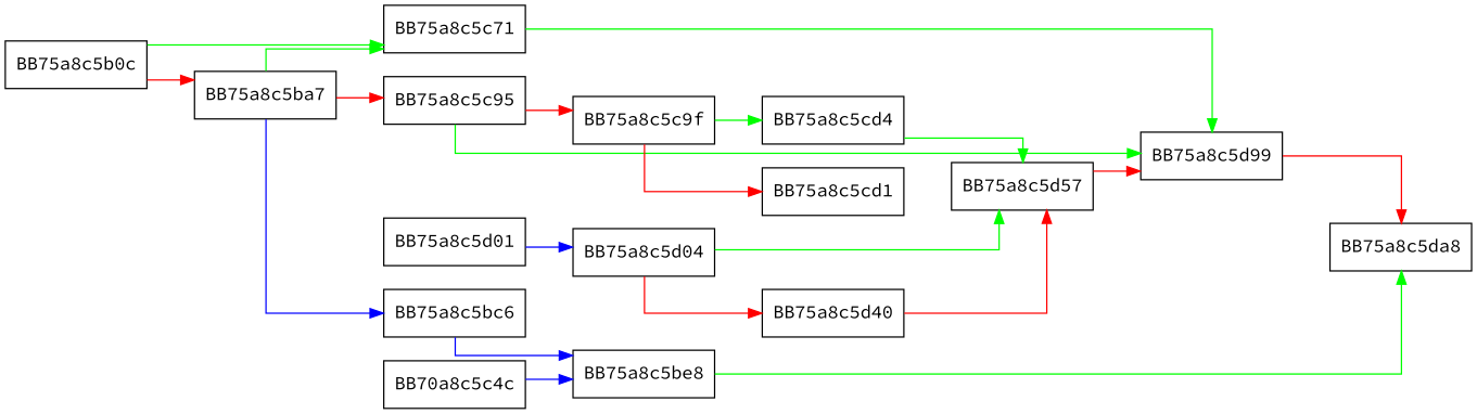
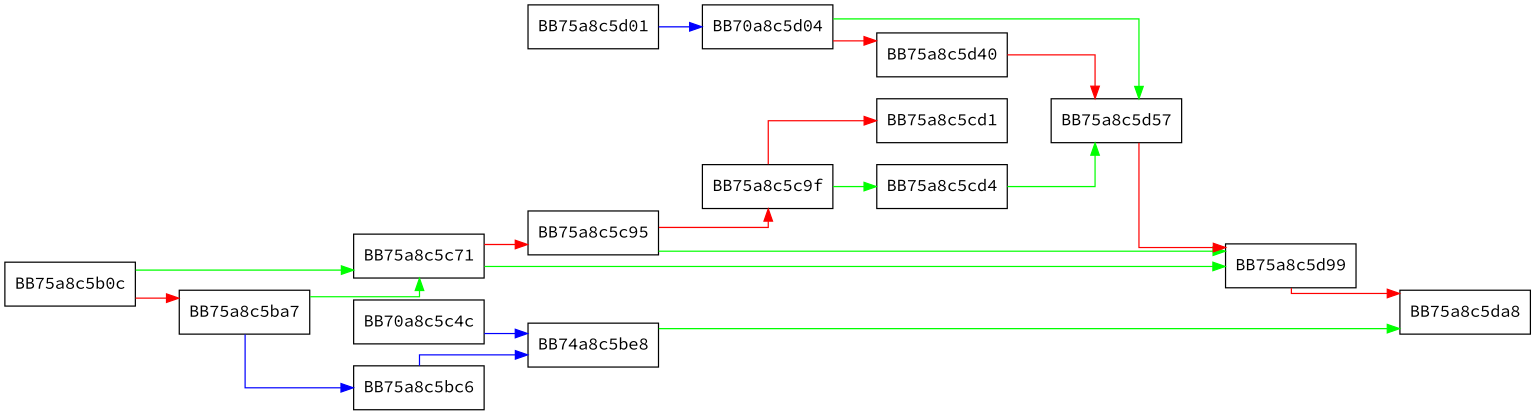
  digraph {
    fontname="Source Code Pro"
    rankdir=LR
    splines=ortho
    node [fontname="Source Code Pro" shape=box]
    edge [color=green fontname="Source Code Pro"]
    BB75a8c5b0c
    BB75a8c5c71
    BB75a8c5ba7
    BB75a8c5d99
    BB75a8c5c95
    BB75a8c5bc6
    BB75a8c5da8
    BB75a8c5c9f
-   BB75a8c5be8
+   BB75a8c5be8 [label=BB74a8c5be8]
    n10 [label=BB70a8c5c4c]
    BB75a8c5cd4
    BB75a8c5cd1
    BB75a8c5d57
-   BB75a8c5d04
+   BB75a8c5d04 [label=BB70a8c5d04]
    BB75a8c5d40
    BB75a8c5d01
    BB75a8c5b0c -> BB75a8c5c71
    BB75a8c5b0c -> BB75a8c5ba7 [color=red]
    BB75a8c5c71 -> BB75a8c5d99
-   BB75a8c5ba7 -> BB75a8c5c95 [color=red]
+   BB75a8c5c71 -> BB75a8c5c95 [color=red]
    BB75a8c5ba7 -> BB75a8c5c71
    BB75a8c5ba7 -> BB75a8c5bc6 [color=blue]
    BB75a8c5d99 -> BB75a8c5da8 [color=red]
    BB75a8c5c95 -> BB75a8c5d99
    BB75a8c5c95 -> BB75a8c5c9f [color=red]
    BB75a8c5bc6 -> BB75a8c5be8 [color=blue]
    BB75a8c5c9f -> BB75a8c5cd4
    BB75a8c5c9f -> BB75a8c5cd1 [color=red]
    BB75a8c5be8 -> BB75a8c5da8
    n10 -> BB75a8c5be8 [color=blue]
    BB75a8c5cd4 -> BB75a8c5d57
    BB75a8c5d57 -> BB75a8c5d99 [color=red]
    BB75a8c5d04 -> BB75a8c5d57
    BB75a8c5d04 -> BB75a8c5d40 [color=red]
    BB75a8c5d40 -> BB75a8c5d57 [color=red]
    BB75a8c5d01 -> BB75a8c5d04 [color=blue]
  }
